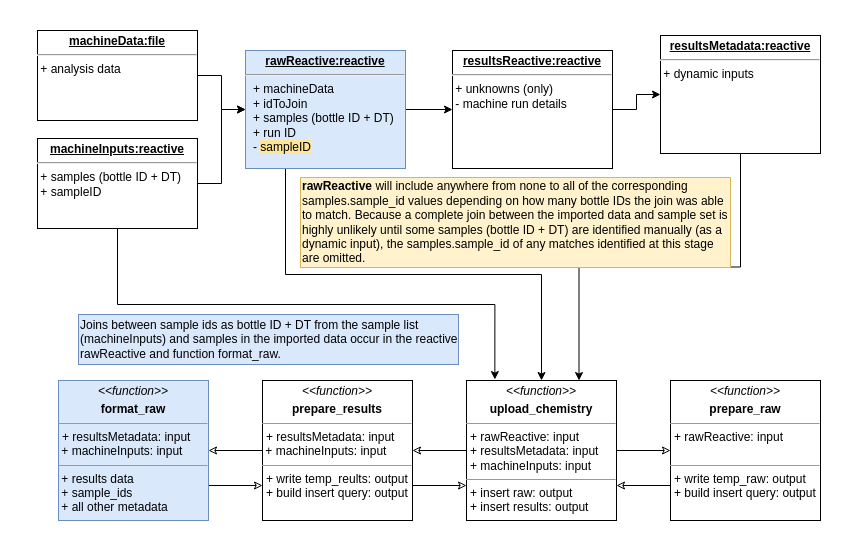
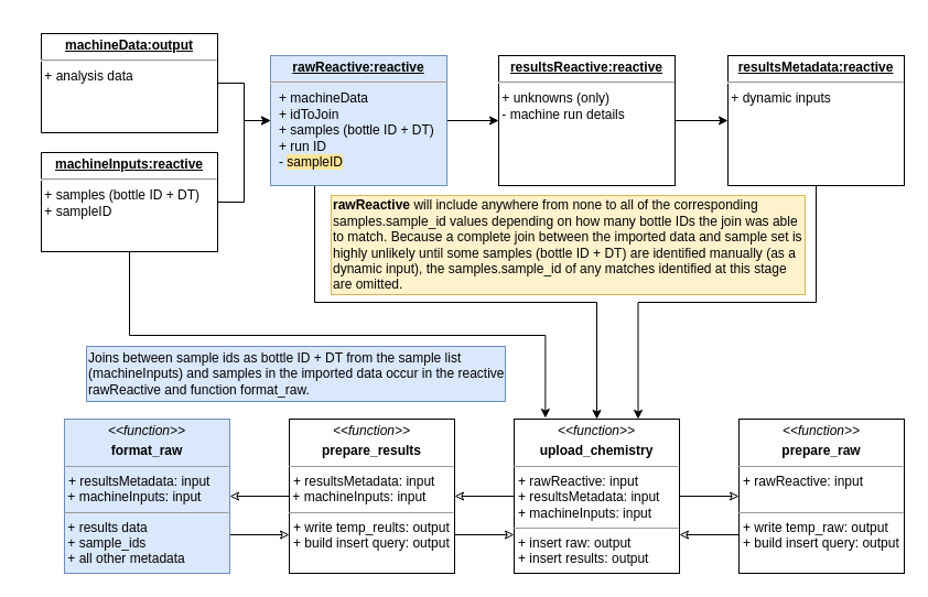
  <mxCell id="0" />
  <mxCell id="1" parent="0" />
  <mxCell id="2" style="edgeStyle=orthogonalEdgeStyle;rounded=0;orthogonalLoop=1;jettySize=auto;html=1;exitX=1;exitY=0.5;exitDx=0;exitDy=0;entryX=0;entryY=0.5;entryDx=0;entryDy=0;" parent="1" source="8" target="10" edge="1"><mxGeometry relative="1" as="geometry" /></mxCell>
  <mxCell id="3" style="edgeStyle=orthogonalEdgeStyle;rounded=0;orthogonalLoop=1;jettySize=auto;html=1;exitX=0.5;exitY=1;exitDx=0;exitDy=0;strokeColor=#FFFFFF;opacity=0;" parent="1" source="8" edge="1"><mxGeometry relative="1" as="geometry"><mxPoint x="190" y="225" as="targetPoint" /></mxGeometry></mxCell>
  <mxCell id="4" style="edgeStyle=orthogonalEdgeStyle;rounded=0;orthogonalLoop=1;jettySize=auto;html=1;exitX=0.5;exitY=1;exitDx=0;exitDy=0;strokeColor=#FFFFFF;opacity=0;" parent="1" source="8" edge="1"><mxGeometry relative="1" as="geometry"><mxPoint x="200" y="275" as="targetPoint" /></mxGeometry></mxCell>
  <mxCell id="5" style="edgeStyle=orthogonalEdgeStyle;rounded=0;orthogonalLoop=1;jettySize=auto;html=1;strokeColor=#FFFFFF;opacity=0;" parent="1" source="8" edge="1"><mxGeometry relative="1" as="geometry"><mxPoint x="240" y="205" as="targetPoint" /></mxGeometry></mxCell>
  <mxCell id="6" style="edgeStyle=orthogonalEdgeStyle;rounded=0;orthogonalLoop=1;jettySize=auto;html=1;strokeColor=#FFFFFF;opacity=0;" parent="1" source="8" edge="1"><mxGeometry relative="1" as="geometry"><mxPoint x="300" y="175" as="targetPoint" /></mxGeometry></mxCell>
  <mxCell id="7" style="edgeStyle=orthogonalEdgeStyle;rounded=0;orthogonalLoop=1;jettySize=auto;html=1;exitX=0.25;exitY=1;exitDx=0;exitDy=0;entryX=0.5;entryY=0;entryDx=0;entryDy=0;strokeColor=#000000;" parent="1" source="8" target="21" edge="1"><mxGeometry relative="1" as="geometry" /></mxCell>
  <mxCell id="8" value="&lt;p style=&quot;margin:0px;margin-top:4px;text-align:center;text-decoration:underline;&quot;&gt;&lt;b&gt;rawReactive:reactive&lt;/b&gt;&lt;/p&gt;&lt;hr&gt;&lt;p style=&quot;margin:0px;margin-left:8px;&quot;&gt;+ machineData&lt;br&gt;+ idToJoin&lt;/p&gt;&lt;p style=&quot;margin:0px;margin-left:8px;&quot;&gt;+ samples (bottle ID + DT)&lt;br&gt;&lt;/p&gt;&lt;p style=&quot;margin:0px;margin-left:8px;&quot;&gt;+ run ID&lt;/p&gt;&lt;p style=&quot;margin:0px;margin-left:8px;&quot;&gt;- &lt;span style=&quot;background-color: rgb(255, 229, 153);&quot;&gt;sampleID&lt;/span&gt;&lt;br&gt;&lt;/p&gt;" style="verticalAlign=top;align=left;overflow=fill;fontSize=12;fontFamily=Helvetica;html=1;fillColor=#dae8fc;strokeColor=#6c8ebf;" parent="1" vertex="1"><mxGeometry x="245" y="50" width="160" height="118" as="geometry" /></mxCell>
  <mxCell id="9" style="edgeStyle=orthogonalEdgeStyle;rounded=0;orthogonalLoop=1;jettySize=auto;html=1;exitX=1;exitY=0.5;exitDx=0;exitDy=0;entryX=0;entryY=0.5;entryDx=0;entryDy=0;" parent="1" source="10" target="12" edge="1"><mxGeometry relative="1" as="geometry" /></mxCell>
  <mxCell id="10" value="&lt;p style=&quot;margin:0px;margin-top:4px;text-align:center;text-decoration:underline;&quot;&gt;&lt;b&gt;resultsReactive:reactive&lt;/b&gt;&lt;/p&gt;&lt;hr&gt;&lt;div&gt;&amp;nbsp;+ unknowns (only)&lt;br&gt;&lt;/div&gt;&lt;div&gt;&amp;nbsp;- machine run details&lt;br&gt;&lt;/div&gt;" style="verticalAlign=top;align=left;overflow=fill;fontSize=12;fontFamily=Helvetica;html=1;" parent="1" vertex="1"><mxGeometry x="452" y="50" width="160" height="118" as="geometry" /></mxCell>
  <mxCell id="11" style="edgeStyle=orthogonalEdgeStyle;rounded=0;orthogonalLoop=1;jettySize=auto;html=1;exitX=0.5;exitY=1;exitDx=0;exitDy=0;entryX=0.75;entryY=0;entryDx=0;entryDy=0;strokeColor=#000000;" parent="1" source="12" target="21" edge="1"><mxGeometry relative="1" as="geometry" /></mxCell>
- <mxCell id="12" value="&lt;p style=&quot;margin:0px;margin-top:4px;text-align:center;text-decoration:underline;&quot;&gt;&lt;b&gt;resultsMetadata:reactive&lt;/b&gt;&lt;/p&gt;&lt;hr&gt;&lt;div&gt;&amp;nbsp;+ dynamic inputs&lt;br&gt;&lt;/div&gt;&lt;div&gt;&lt;br&gt;&lt;/div&gt;&lt;div&gt;&lt;br&gt;&lt;/div&gt;" style="verticalAlign=top;align=left;overflow=fill;fontSize=12;fontFamily=Helvetica;html=1;" parent="1" vertex="1"><mxGeometry x="660" y="35" width="160" height="118" as="geometry" /></mxCell>
+ <mxCell id="12" value="&lt;p style=&quot;margin:0px;margin-top:4px;text-align:center;text-decoration:underline;&quot;&gt;&lt;b&gt;resultsMetadata:reactive&lt;/b&gt;&lt;/p&gt;&lt;hr&gt;&lt;div&gt;&amp;nbsp;+ dynamic inputs&lt;br&gt;&lt;/div&gt;&lt;div&gt;&lt;br&gt;&lt;/div&gt;&lt;div&gt;&lt;br&gt;&lt;/div&gt;" style="verticalAlign=top;align=left;overflow=fill;fontSize=12;fontFamily=Helvetica;html=1;" parent="1" vertex="1"><mxGeometry x="660" y="50" width="160" height="118" as="geometry" /></mxCell>
  <mxCell id="13" style="edgeStyle=orthogonalEdgeStyle;rounded=0;orthogonalLoop=1;jettySize=auto;html=1;exitX=1;exitY=0.5;exitDx=0;exitDy=0;entryX=0;entryY=0.5;entryDx=0;entryDy=0;" parent="1" source="15" target="8" edge="1"><mxGeometry relative="1" as="geometry" /></mxCell>
  <mxCell id="14" style="edgeStyle=orthogonalEdgeStyle;rounded=0;orthogonalLoop=1;jettySize=auto;html=1;exitX=0.5;exitY=1;exitDx=0;exitDy=0;entryX=0.189;entryY=-0.007;entryDx=0;entryDy=0;entryPerimeter=0;strokeColor=#000000;" parent="1" source="15" target="21" edge="1"><mxGeometry relative="1" as="geometry" /></mxCell>
  <mxCell id="15" value="&lt;p style=&quot;margin:0px;margin-top:4px;text-align:center;text-decoration:underline;&quot;&gt;&lt;b&gt;machineInputs:reactive&lt;/b&gt;&lt;/p&gt;&lt;hr&gt;&lt;div&gt;&amp;nbsp;+ samples (bottle ID + DT)&lt;/div&gt;&lt;div&gt;&amp;nbsp;+ sampleID&lt;/div&gt;" style="verticalAlign=top;align=left;overflow=fill;fontSize=12;fontFamily=Helvetica;html=1;" parent="1" vertex="1"><mxGeometry x="37" y="138" width="160" height="90" as="geometry" /></mxCell>
  <mxCell id="16" style="edgeStyle=orthogonalEdgeStyle;rounded=0;orthogonalLoop=1;jettySize=auto;html=1;exitX=1;exitY=0.5;exitDx=0;exitDy=0;" parent="1" source="17" target="8" edge="1"><mxGeometry relative="1" as="geometry" /></mxCell>
- <mxCell id="17" value="&lt;p style=&quot;margin:0px;margin-top:4px;text-align:center;text-decoration:underline;&quot;&gt;&lt;b&gt;machineData:file&lt;/b&gt;&lt;/p&gt;&lt;hr&gt;&lt;div&gt;&amp;nbsp;+ analysis data&lt;br&gt;&lt;/div&gt;&lt;div&gt;&lt;br&gt;&lt;/div&gt;" style="verticalAlign=top;align=left;overflow=fill;fontSize=12;fontFamily=Helvetica;html=1;" parent="1" vertex="1"><mxGeometry x="37" y="30" width="160" height="90" as="geometry" /></mxCell>
+ <mxCell id="17" value="&lt;p style=&quot;margin:0px;margin-top:4px;text-align:center;text-decoration:underline;&quot;&gt;&lt;b&gt;machineData:output&lt;/b&gt;&lt;/p&gt;&lt;hr&gt;&lt;div&gt;&amp;nbsp;+ analysis data&lt;br&gt;&lt;/div&gt;&lt;div&gt;&lt;br&gt;&lt;/div&gt;" style="verticalAlign=top;align=left;overflow=fill;fontSize=12;fontFamily=Helvetica;html=1;" parent="1" vertex="1"><mxGeometry x="37" y="30" width="160" height="90" as="geometry" /></mxCell>
  <mxCell id="18" style="edgeStyle=orthogonalEdgeStyle;rounded=0;orthogonalLoop=1;jettySize=auto;html=1;exitX=1;exitY=0.25;exitDx=0;exitDy=0;strokeColor=#000000;opacity=0;" parent="1" source="21" edge="1"><mxGeometry relative="1" as="geometry"><mxPoint x="650" y="485" as="targetPoint" /></mxGeometry></mxCell>
  <mxCell id="19" style="edgeStyle=orthogonalEdgeStyle;rounded=0;orthogonalLoop=1;jettySize=auto;html=1;exitX=1;exitY=0.5;exitDx=0;exitDy=0;entryX=0;entryY=0.5;entryDx=0;entryDy=0;startFill=0;endFill=0;" parent="1" source="21" target="25" edge="1"><mxGeometry relative="1" as="geometry" /></mxCell>
  <mxCell id="20" style="edgeStyle=orthogonalEdgeStyle;rounded=0;orthogonalLoop=1;jettySize=auto;html=1;exitX=0;exitY=0.5;exitDx=0;exitDy=0;entryX=1;entryY=0.5;entryDx=0;entryDy=0;startFill=0;endFill=0;" parent="1" source="21" target="28" edge="1"><mxGeometry relative="1" as="geometry" /></mxCell>
  <mxCell id="21" value="&lt;p style=&quot;margin:0px;margin-top:4px;text-align:center;&quot;&gt;&lt;i&gt;&amp;lt;&amp;lt;function&amp;gt;&amp;gt;&lt;/i&gt;&lt;/p&gt;&lt;p style=&quot;margin:0px;margin-top:4px;text-align:center;&quot;&gt;&lt;b&gt;upload_chemistry&lt;/b&gt;&lt;br&gt;&lt;/p&gt;&lt;hr size=&quot;1&quot;&gt;&lt;p style=&quot;margin:0px;margin-left:4px;&quot;&gt;+ rawReactive: input&lt;br&gt;+ resultsMetadata: input&lt;/p&gt;&lt;p style=&quot;margin:0px;margin-left:4px;&quot;&gt;+ machineInputs: input&lt;br&gt;&lt;/p&gt;&lt;hr size=&quot;1&quot;&gt;&lt;p style=&quot;margin:0px;margin-left:4px;&quot;&gt;+ insert raw: output&lt;br&gt;+ insert results: output&lt;br&gt;&lt;/p&gt;" style="verticalAlign=top;align=left;overflow=fill;fontSize=12;fontFamily=Helvetica;html=1;" parent="1" vertex="1"><mxGeometry x="466" y="380" width="150" height="140" as="geometry" /></mxCell>
  <mxCell id="22" style="edgeStyle=orthogonalEdgeStyle;rounded=0;orthogonalLoop=1;jettySize=auto;html=1;exitX=0;exitY=0.75;exitDx=0;exitDy=0;strokeColor=#000000;opacity=0;" parent="1" source="25" edge="1"><mxGeometry relative="1" as="geometry"><mxPoint x="620" y="415" as="targetPoint" /></mxGeometry></mxCell>
  <mxCell id="23" style="edgeStyle=orthogonalEdgeStyle;rounded=0;orthogonalLoop=1;jettySize=auto;html=1;exitX=0;exitY=0.75;exitDx=0;exitDy=0;strokeColor=#000000;opacity=0;" parent="1" source="25" edge="1"><mxGeometry relative="1" as="geometry"><mxPoint x="630" y="415" as="targetPoint" /></mxGeometry></mxCell>
  <mxCell id="24" style="edgeStyle=orthogonalEdgeStyle;rounded=0;orthogonalLoop=1;jettySize=auto;html=1;exitX=0;exitY=0.75;exitDx=0;exitDy=0;entryX=1;entryY=0.75;entryDx=0;entryDy=0;startFill=0;endFill=0;" parent="1" source="25" target="21" edge="1"><mxGeometry relative="1" as="geometry" /></mxCell>
  <mxCell id="25" value="&lt;p style=&quot;margin:0px;margin-top:4px;text-align:center;&quot;&gt;&lt;i&gt;&amp;lt;&amp;lt;function&amp;gt;&amp;gt;&lt;/i&gt;&lt;/p&gt;&lt;p style=&quot;margin:0px;margin-top:4px;text-align:center;&quot;&gt;&lt;b&gt;prepare_raw&lt;/b&gt;&lt;br&gt;&lt;/p&gt;&lt;hr size=&quot;1&quot;&gt;&lt;p style=&quot;margin:0px;margin-left:4px;&quot;&gt;+ rawReactive: input&lt;br&gt;&lt;br&gt;&lt;/p&gt;&lt;hr size=&quot;1&quot;&gt;&lt;p style=&quot;margin:0px;margin-left:4px;&quot;&gt;+ write temp_raw: output&lt;br&gt;+ build insert query: output&lt;br&gt;&lt;/p&gt;" style="verticalAlign=top;align=left;overflow=fill;fontSize=12;fontFamily=Helvetica;html=1;" parent="1" vertex="1"><mxGeometry x="670" y="380" width="150" height="140" as="geometry" /></mxCell>
  <mxCell id="26" style="edgeStyle=orthogonalEdgeStyle;rounded=0;orthogonalLoop=1;jettySize=auto;html=1;exitX=0;exitY=0.5;exitDx=0;exitDy=0;entryX=1;entryY=0.5;entryDx=0;entryDy=0;startFill=0;endFill=0;" parent="1" source="28" target="30" edge="1"><mxGeometry relative="1" as="geometry" /></mxCell>
  <mxCell id="27" style="edgeStyle=orthogonalEdgeStyle;rounded=0;orthogonalLoop=1;jettySize=auto;html=1;exitX=1;exitY=0.75;exitDx=0;exitDy=0;entryX=0;entryY=0.75;entryDx=0;entryDy=0;startFill=0;endFill=0;" parent="1" source="28" target="21" edge="1"><mxGeometry relative="1" as="geometry" /></mxCell>
  <mxCell id="28" value="&lt;p style=&quot;margin:0px;margin-top:4px;text-align:center;&quot;&gt;&lt;i&gt;&amp;lt;&amp;lt;function&amp;gt;&amp;gt;&lt;/i&gt;&lt;/p&gt;&lt;p style=&quot;margin:0px;margin-top:4px;text-align:center;&quot;&gt;&lt;b&gt;prepare_results&lt;/b&gt;&lt;br&gt;&lt;/p&gt;&lt;hr size=&quot;1&quot;&gt;&lt;p style=&quot;margin:0px;margin-left:4px;&quot;&gt;+ resultsMetadata: input&lt;/p&gt;&amp;nbsp;+ machineInputs: input&lt;hr size=&quot;1&quot;&gt;&lt;p style=&quot;margin:0px;margin-left:4px;&quot;&gt;+ write temp_reults: output&lt;/p&gt;&lt;p style=&quot;margin:0px;margin-left:4px;&quot;&gt;+ build insert query: output&lt;br&gt;&lt;/p&gt;" style="verticalAlign=top;align=left;overflow=fill;fontSize=12;fontFamily=Helvetica;html=1;" parent="1" vertex="1"><mxGeometry x="262" y="380" width="150" height="140" as="geometry" /></mxCell>
  <mxCell id="29" style="edgeStyle=orthogonalEdgeStyle;rounded=0;orthogonalLoop=1;jettySize=auto;html=1;exitX=1;exitY=0.75;exitDx=0;exitDy=0;entryX=0;entryY=0.75;entryDx=0;entryDy=0;startFill=0;endFill=0;" parent="1" source="30" target="28" edge="1"><mxGeometry relative="1" as="geometry" /></mxCell>
  <mxCell id="30" value="&lt;p style=&quot;margin:0px;margin-top:4px;text-align:center;&quot;&gt;&lt;i&gt;&amp;lt;&amp;lt;function&amp;gt;&amp;gt;&lt;/i&gt;&lt;/p&gt;&lt;p style=&quot;margin:0px;margin-top:4px;text-align:center;&quot;&gt;&lt;b&gt;format_raw&lt;/b&gt;&lt;br&gt;&lt;/p&gt;&lt;hr size=&quot;1&quot;&gt;&lt;p style=&quot;margin:0px;margin-left:4px;&quot;&gt;+ resultsMetadata: input&lt;/p&gt;&amp;nbsp;+ machineInputs: input&lt;p style=&quot;margin:0px;margin-left:4px;&quot;&gt;&lt;/p&gt;&lt;hr size=&quot;1&quot;&gt;&lt;div&gt;&amp;nbsp;+ results data&lt;/div&gt;&lt;div&gt;&amp;nbsp;+ sample_ids&lt;/div&gt;&lt;div&gt;&amp;nbsp;+ all other metadata&lt;br&gt;&lt;/div&gt;" style="verticalAlign=top;align=left;overflow=fill;fontSize=12;fontFamily=Helvetica;html=1;fillColor=#dae8fc;strokeColor=#6c8ebf;" parent="1" vertex="1"><mxGeometry x="58" y="380" width="150" height="140" as="geometry" /></mxCell>
  <mxCell id="31" value="" style="endArrow=classic;html=1;rounded=0;strokeColor=none;" parent="1" edge="1"><mxGeometry width="50" height="50" relative="1" as="geometry"><mxPoint x="418" y="410" as="sourcePoint" /><mxPoint x="468" y="360" as="targetPoint" /></mxGeometry></mxCell>
  <mxCell id="32" value="&lt;b&gt;rawReactive&lt;/b&gt;&amp;nbsp;will include anywhere from none to all of the corresponding samples.sample_id values depending on how many bottle IDs the join was able to match. Because a complete join between the imported data and sample set is highly unlikely until some samples (bottle ID + DT) are identified manually (as a dynamic input), the samples.sample_id of any matches identified at this stage are omitted." style="text;html=1;strokeColor=#d6b656;fillColor=#fff2cc;align=left;verticalAlign=middle;whiteSpace=wrap;rounded=0;perimeterSpacing=7;sketch=0;" parent="1" vertex="1"><mxGeometry x="300" y="177" width="430" height="90" as="geometry" /></mxCell>
  <mxCell id="33" value="" style="endArrow=classic;html=1;rounded=0;opacity=0;" parent="1" edge="1"><mxGeometry width="50" height="50" relative="1" as="geometry"><mxPoint x="418" y="410" as="sourcePoint" /><mxPoint x="468" y="360" as="targetPoint" /></mxGeometry></mxCell>
  <mxCell id="34" value="" style="endArrow=classic;html=1;rounded=0;strokeColor=#FFFFFF;opacity=0;" parent="1" edge="1"><mxGeometry width="50" height="50" relative="1" as="geometry"><mxPoint x="418" y="410" as="sourcePoint" /><mxPoint x="468" y="360" as="targetPoint" /></mxGeometry></mxCell>
  <mxCell id="35" value="" style="endArrow=classic;html=1;rounded=0;strokeColor=#FFFFFF;opacity=0;" parent="1" edge="1"><mxGeometry width="50" height="50" relative="1" as="geometry"><mxPoint x="418" y="410" as="sourcePoint" /><mxPoint x="468" y="360" as="targetPoint" /></mxGeometry></mxCell>
  <mxCell id="36" value="" style="endArrow=classic;html=1;rounded=0;strokeColor=#FFFFFF;opacity=0;" parent="1" edge="1"><mxGeometry width="50" height="50" relative="1" as="geometry"><mxPoint x="418" y="410" as="sourcePoint" /><mxPoint x="468" y="360" as="targetPoint" /></mxGeometry></mxCell>
  <mxCell id="37" value="" style="endArrow=classic;html=1;rounded=0;strokeColor=#FFFFFF;opacity=0;" parent="1" edge="1"><mxGeometry width="50" height="50" relative="1" as="geometry"><mxPoint x="418" y="410" as="sourcePoint" /><mxPoint x="468" y="360" as="targetPoint" /></mxGeometry></mxCell>
  <mxCell id="38" value="" style="endArrow=classic;html=1;rounded=0;strokeColor=#FFFFFF;opacity=0;" parent="1" edge="1"><mxGeometry width="50" height="50" relative="1" as="geometry"><mxPoint x="418" y="410" as="sourcePoint" /><mxPoint x="468" y="360" as="targetPoint" /></mxGeometry></mxCell>
  <mxCell id="39" value="" style="endArrow=classic;html=1;rounded=0;strokeColor=#000000;" parent="1" edge="1"><mxGeometry width="50" height="50" relative="1" as="geometry"><mxPoint as="sourcePoint" x="20" y="20" /><mxPoint as="targetPoint" x="20" y="20" /></mxGeometry></mxCell>
  <mxCell id="40" value="" style="endArrow=classic;html=1;rounded=0;opacity=0;" parent="1" edge="1"><mxGeometry width="50" height="50" relative="1" as="geometry"><mxPoint as="sourcePoint" x="20" y="20" /><mxPoint as="targetPoint" x="20" y="20" /></mxGeometry></mxCell>
  <mxCell id="41" value="" style="endArrow=classic;html=1;rounded=0;strokeColor=#000000;opacity=0;" parent="1" edge="1"><mxGeometry width="50" height="50" relative="1" as="geometry"><mxPoint x="370" y="410" as="sourcePoint" /><mxPoint x="420" y="360" as="targetPoint" /></mxGeometry></mxCell>
  <mxCell id="42" value="" style="endArrow=classic;html=1;rounded=0;strokeColor=#000000;opacity=0;" parent="1" edge="1"><mxGeometry width="50" height="50" relative="1" as="geometry"><mxPoint x="370" y="410" as="sourcePoint" /><mxPoint x="420" y="360" as="targetPoint" /></mxGeometry></mxCell>
  <mxCell id="43" value="" style="endArrow=classic;html=1;rounded=0;strokeColor=#000000;opacity=0;" parent="1" edge="1"><mxGeometry width="50" height="50" relative="1" as="geometry"><mxPoint x="370" y="410" as="sourcePoint" /><mxPoint x="420" y="360" as="targetPoint" /></mxGeometry></mxCell>
  <mxCell id="44" value="" style="endArrow=classic;html=1;rounded=0;strokeColor=#000000;opacity=0;" parent="1" edge="1"><mxGeometry width="50" height="50" relative="1" as="geometry"><mxPoint x="370" y="410" as="sourcePoint" /><mxPoint x="420" y="360" as="targetPoint" /></mxGeometry></mxCell>
  <mxCell id="45" value="Joins between sample ids as bottle ID + DT from the sample list (machineInputs) and samples in the imported data occur in the reactive rawReactive and function format_raw." style="text;html=1;strokeColor=#6c8ebf;fillColor=#dae8fc;align=left;verticalAlign=middle;whiteSpace=wrap;rounded=0;perimeterSpacing=7;sketch=0;" vertex="1" parent="1"><mxGeometry x="78" y="314" width="380" height="50" as="geometry" /></mxCell>
